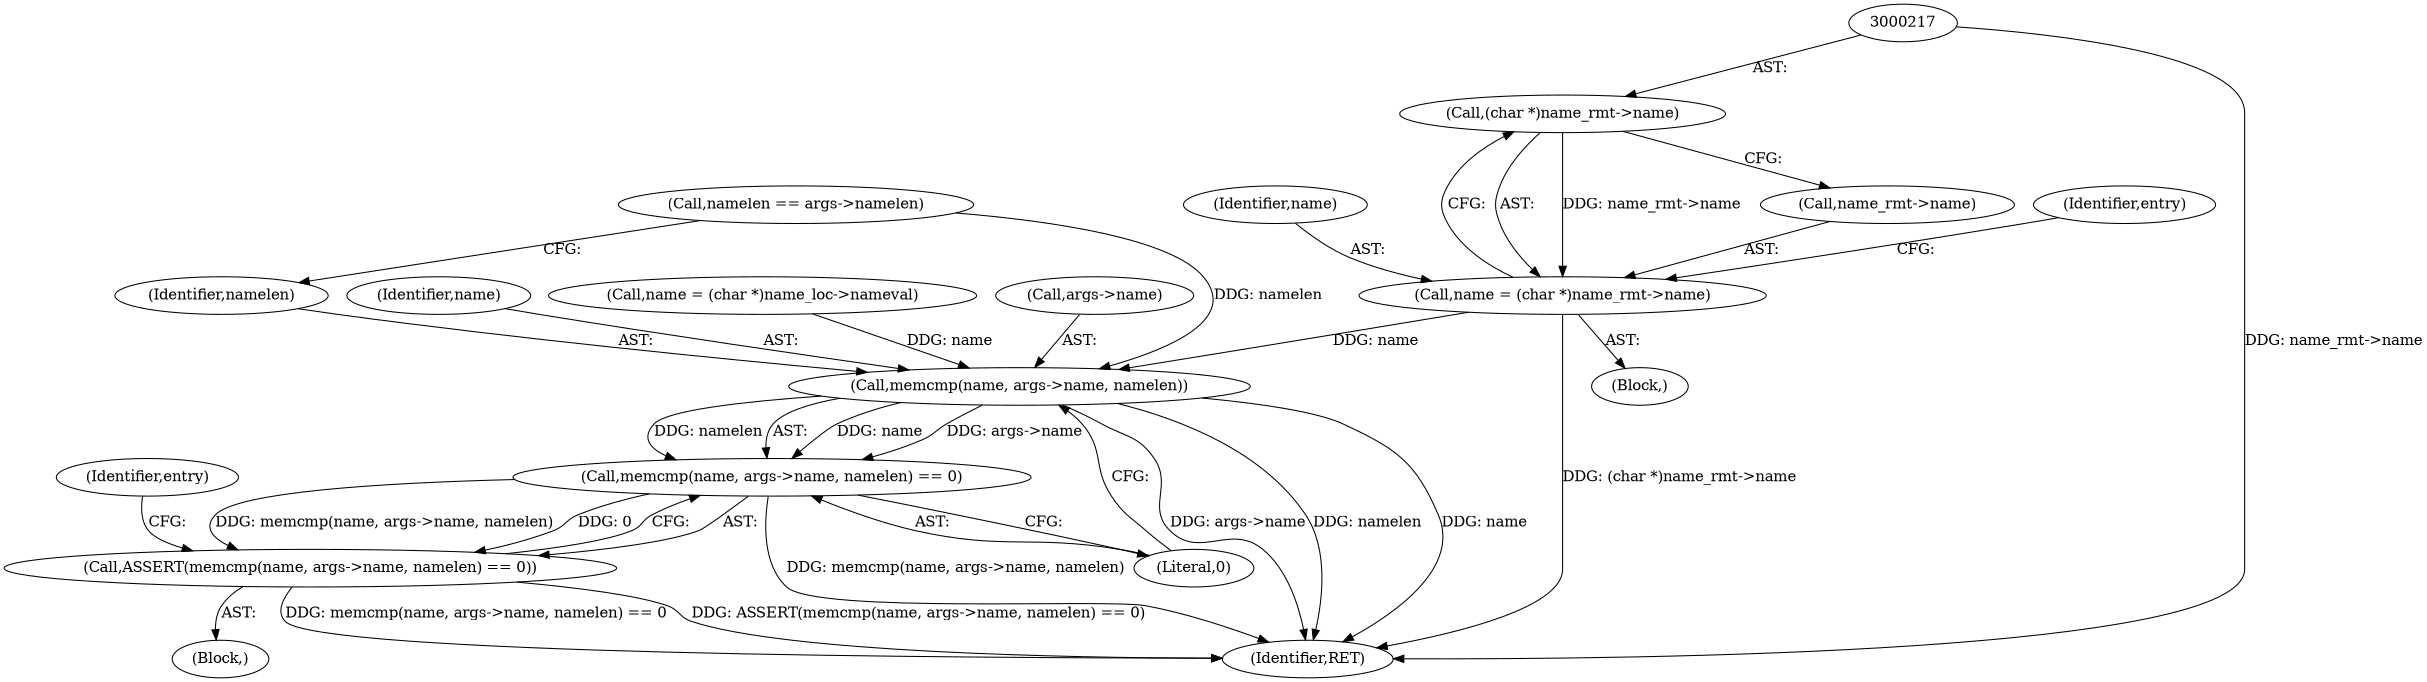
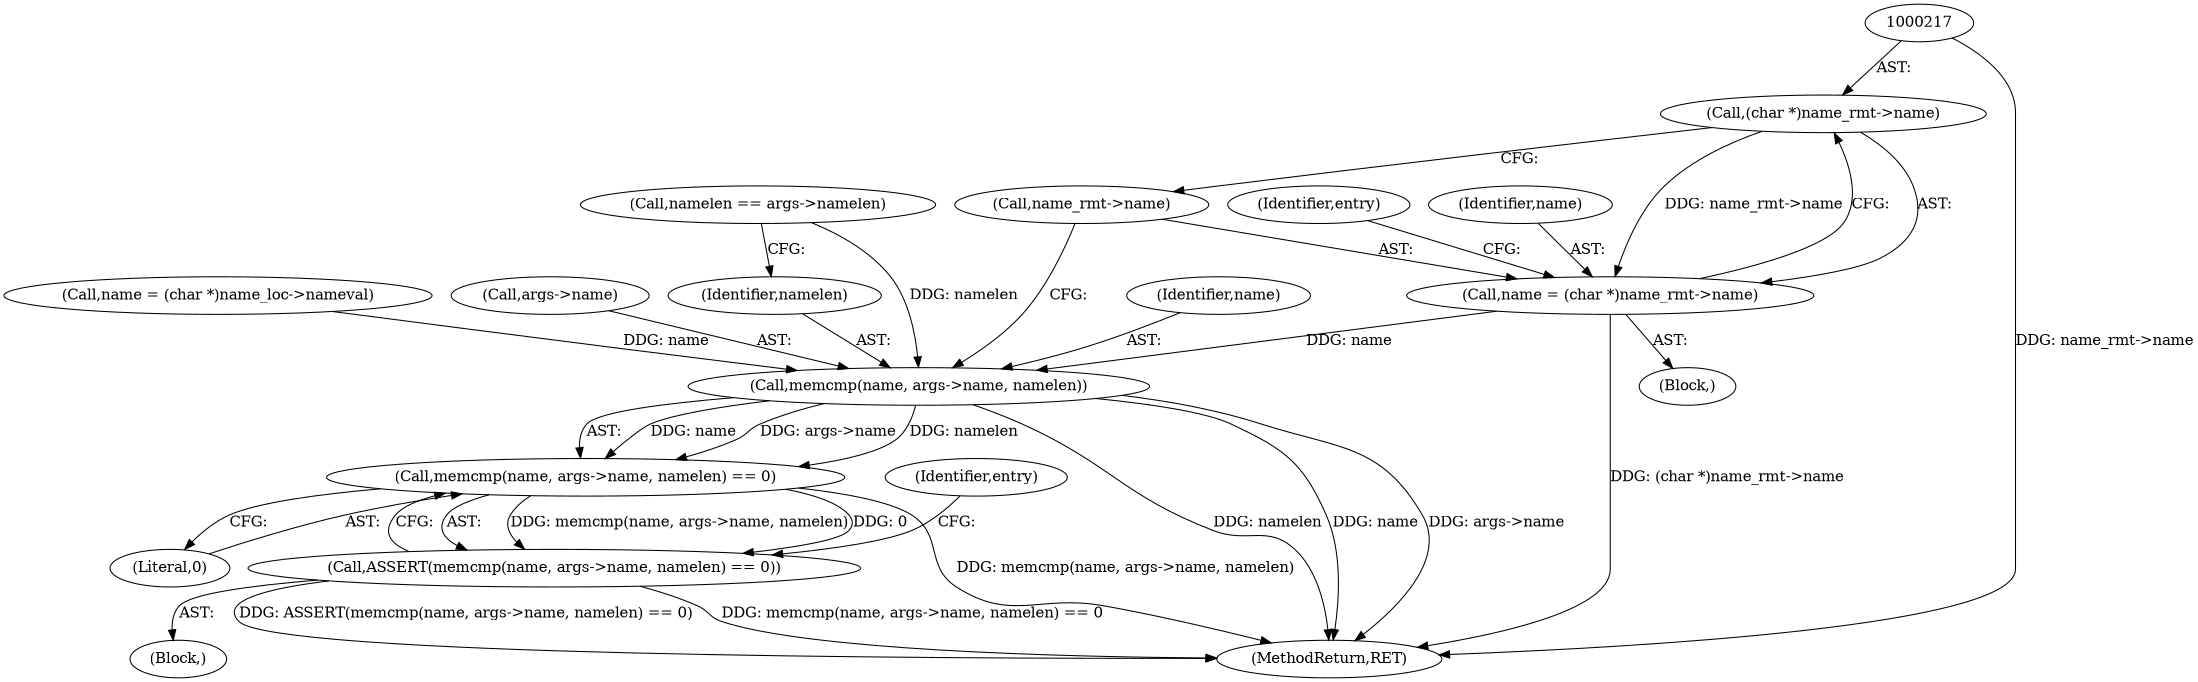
  digraph {
    n1 [label="(Call,(char *)name_rmt->name)"]
    n2 [label="(Call,name = (char *)name_rmt->name)"]
    n3 [label="(Call,name_rmt->name)"]
-   n4 [label="(Identifier,RET)"]
+   n4 [label="(MethodReturn,RET)"]
    n5 [label="(Call,memcmp(name, args->name, namelen))"]
    n6 [label="(Block,)"]
    n7 [label="(Call,memcmp(name, args->name, namelen) == 0)"]
    n8 [label="(Call,ASSERT(memcmp(name, args->name, namelen) == 0))"]
    n9 [label="(Literal,0)"]
    n10 [label="(Identifier,namelen)"]
    n11 [label="(Block,)"]
    n12 [label="(Identifier,entry)"]
    n13 [label="(Identifier,entry)"]
    n14 [label="(Identifier,name)"]
    n15 [label="(Call,name = (char *)name_loc->nameval)"]
    n16 [label="(Call,namelen == args->namelen)"]
    n17 [label="(Call,args->name)"]
    n18 [label="(Identifier,name)"]
-   1000217 [label=3000217]
+   1000217
    n1 -> n2 [label="AST: "]
    n1 -> n2 [label="DDG: name_rmt->name"]
    n1 -> n3 [label="CFG: "]
    n2 -> n1 [label="CFG: "]
    n2 -> n4 [label="DDG: (char *)name_rmt->name"]
    n2 -> n5 [label="DDG: name"]
    n2 -> n6 [label="AST: "]
    n3 -> n2 [label="AST: "]
    n5 -> n4 [label="DDG: name"]
    n5 -> n4 [label="DDG: args->name"]
    n5 -> n4 [label="DDG: namelen"]
    n5 -> n7 [label="AST: "]
    n5 -> n7 [label="DDG: name"]
    n5 -> n7 [label="DDG: args->name"]
    n5 -> n7 [label="DDG: namelen"]
    n7 -> n4 [label="DDG: memcmp(name, args->name, namelen)"]
    n7 -> n8 [label="AST: "]
    n7 -> n8 [label="DDG: memcmp(name, args->name, namelen)"]
    n7 -> n8 [label="DDG: 0"]
    n7 -> n9 [label="CFG: "]
    n8 -> n4 [label="DDG: memcmp(name, args->name, namelen) == 0"]
    n8 -> n4 [label="DDG: ASSERT(memcmp(name, args->name, namelen) == 0)"]
    n8 -> n7 [label="CFG: "]
    n8 -> n11 [label="AST: "]
-   n9 -> n5 [label="CFG: "]
+   n3 -> n5 [label="CFG: "]
    n9 -> n7 [label="AST: "]
    n10 -> n5 [label="AST: "]
    n12 -> n8 [label="CFG: "]
    n13 -> n2 [label="CFG: "]
    n14 -> n5 [label="AST: "]
    n15 -> n5 [label="DDG: name"]
    n16 -> n5 [label="DDG: namelen"]
    n16 -> n10 [label="CFG: "]
    n17 -> n5 [label="AST: "]
    n18 -> n2 [label="AST: "]
    1000217 -> n1 [label="AST: "]
    1000217 -> n4 [label="DDG: name_rmt->name"]
  }
